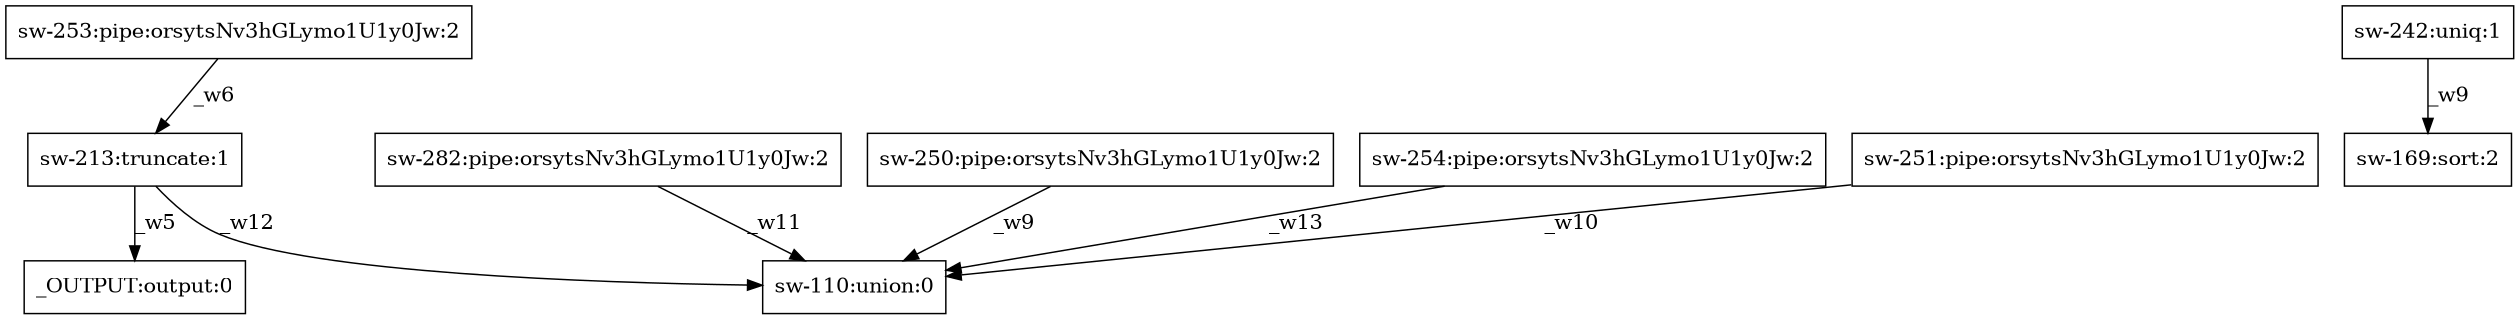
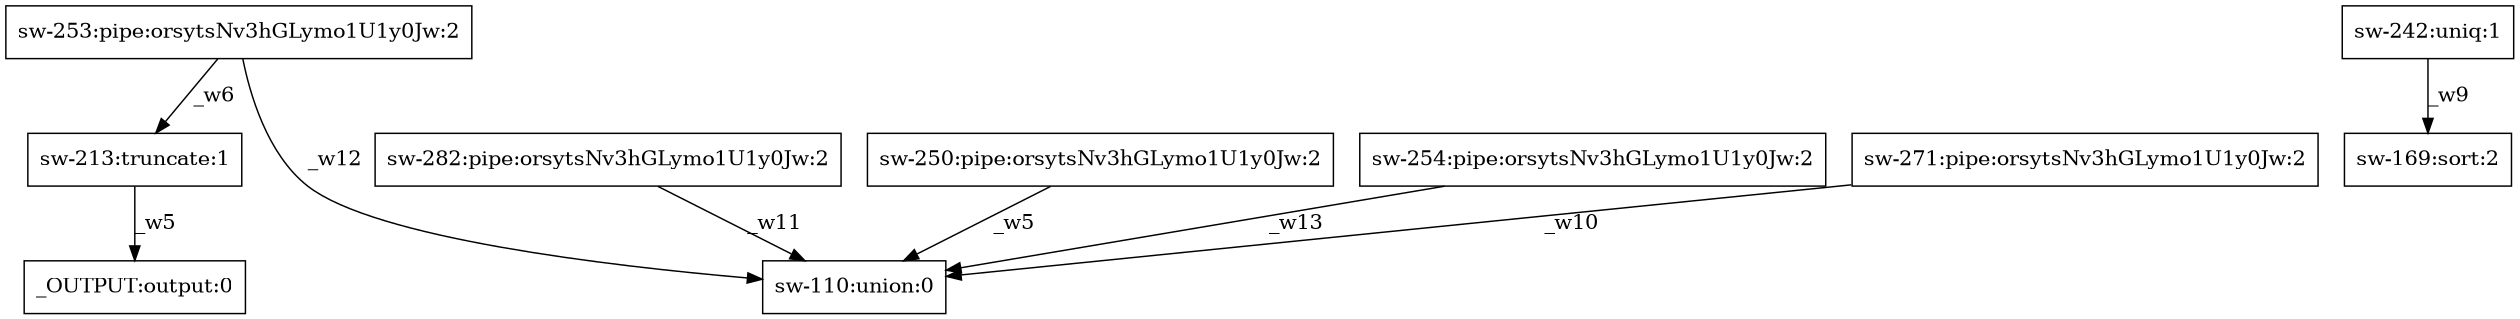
  digraph {
    node [shape=box]
-   n1 [label="sw-251:pipe:orsytsNv3hGLymo1U1y0Jw:2"]
+   n1 [label="sw-271:pipe:orsytsNv3hGLymo1U1y0Jw:2"]
    n2 [label="sw-110:union:0"]
    n3 [label="_OUTPUT:output:0"]
    n4 [label="sw-213:truncate:1"]
    n5 [label="sw-282:pipe:orsytsNv3hGLymo1U1y0Jw:2"]
    n6 [label="sw-169:sort:2"]
    n7 [label="sw-242:uniq:1"]
    n8 [label="sw-253:pipe:orsytsNv3hGLymo1U1y0Jw:2"]
    n9 [label="sw-250:pipe:orsytsNv3hGLymo1U1y0Jw:2"]
    n10 [label="sw-254:pipe:orsytsNv3hGLymo1U1y0Jw:2"]
    n1 -> n2 [label=_w10]
    n4 -> n3 [label=_w5]
    n5 -> n2 [label=_w11]
    n7 -> n6 [label=_w9]
-   n4 -> n2 [label=_w12]
+   n8 -> n2 [label=_w12]
    n8 -> n4 [label=_w6]
-   n9 -> n2 [label=_w9]
+   n9 -> n2 [label=_w5]
    n10 -> n2 [label=_w13]
  }
